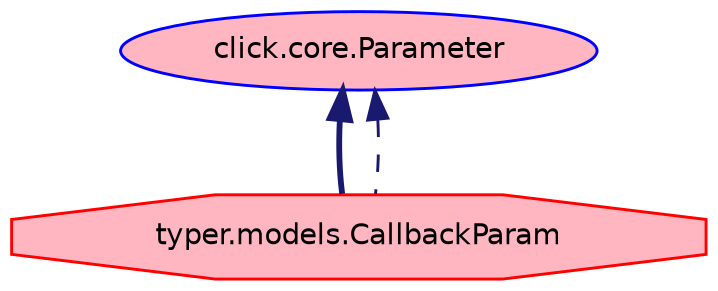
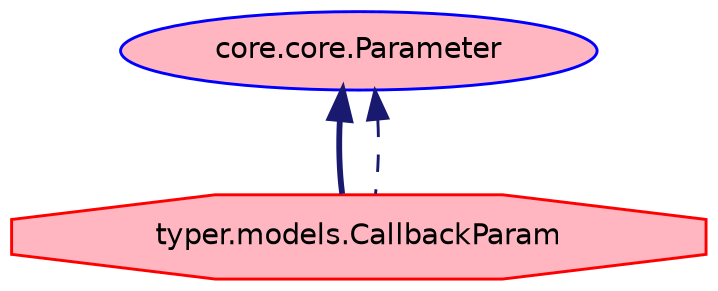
  digraph {
    node [fillcolor=lightpink fontname=Helvetica fontsize=10 style=filled]
    edge [color=midnightblue dir=back fontname=Helvetica fontsize=10 labelfontname=Helvetica labelfontsize=10]
    n1 [color=red fontcolor=black height=0.2 label="typer.models.CallbackParam" shape=octagon width=0.4]
-   n2 [color=blue height=0.2 label="click.core.Parameter" shape=ellipse width=0.4]
+   n2 [color=blue height=0.2 label="core.core.Parameter" shape=ellipse width=0.4]
    n2 -> n1 [style=bold]
    n2 -> n1 [style=dashed]
  }
